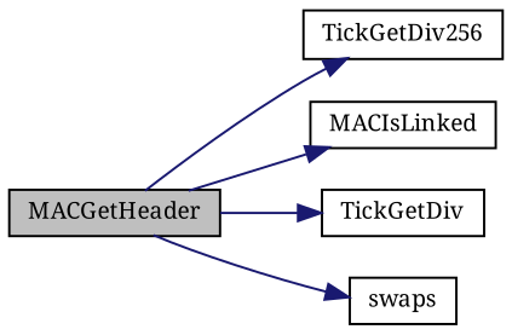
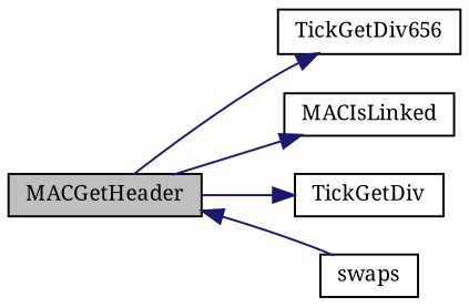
  digraph {
    fontname="Noto Serif"
    rankdir=LR
    node [color=black fillcolor=white fontname="Noto Serif" fontsize=10 shape=record style=filled]
    edge [color=midnightblue fontname="Noto Serif" fontsize=10 labelfontname=Helvetica labelfontsize=10 style=solid]
    n1 [fillcolor=grey75 fontcolor=black height=0.2 label=MACGetHeader width=0.4]
-   n2 [height=0.2 label=TickGetDiv256 width=0.4]
+   n2 [height=0.2 label=TickGetDiv656 width=0.4]
    n3 [height=0.2 label=MACIsLinked width=0.4]
    n4 [height=0.2 label=TickGetDiv width=0.4]
    n5 [height=0.2 label=swaps width=0.4]
    n1 -> n2
    n1 -> n3
    n1 -> n4
-   n1 -> n5
+   n5 -> n1
  }
